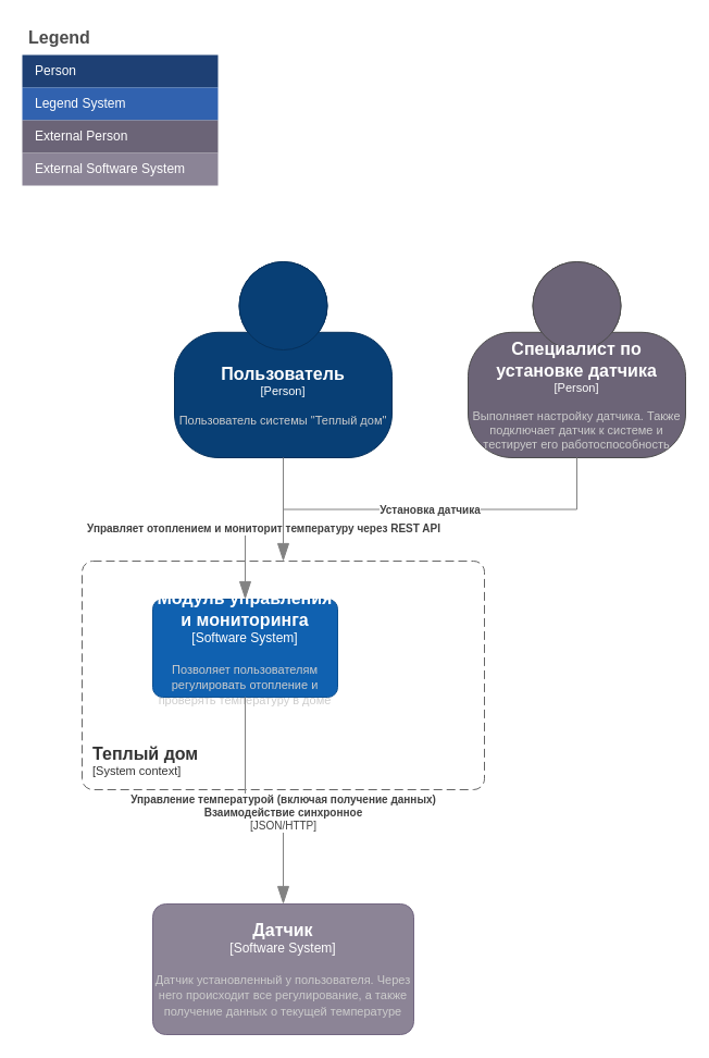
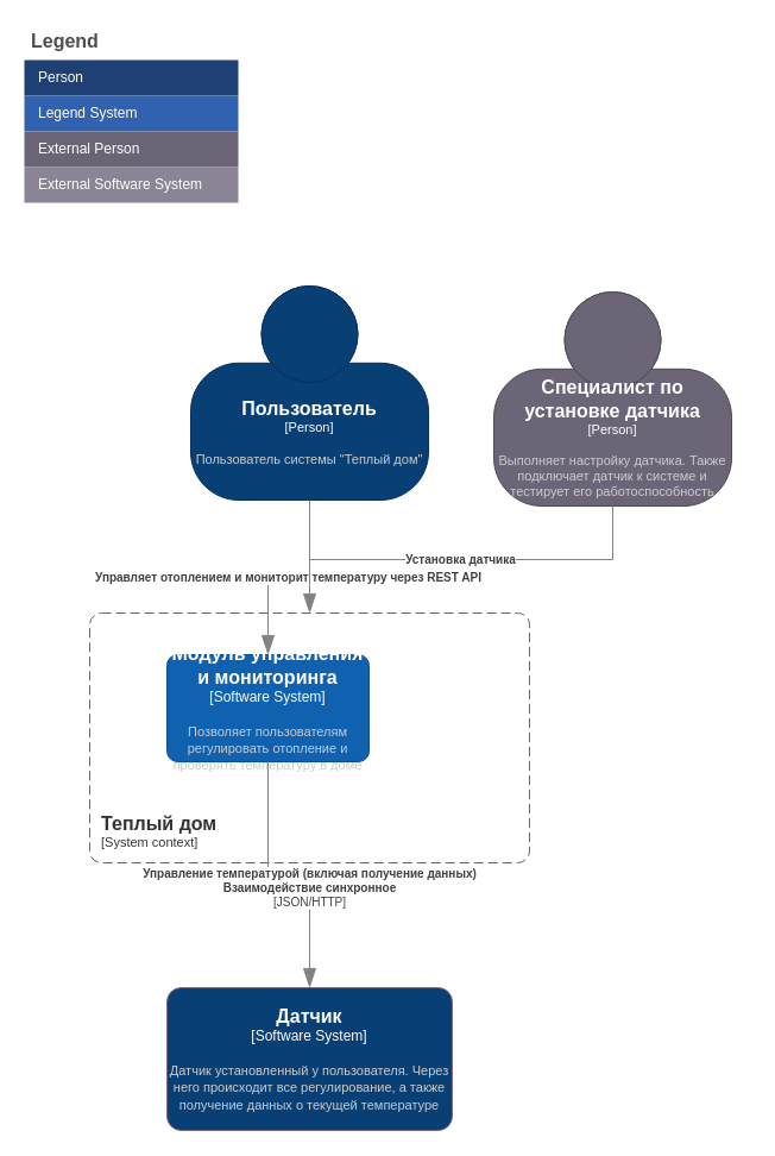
  <mxCell id="0" />
  <mxCell id="1" parent="0" />
  <mxCell id="2" value="" style="group;movable=0;resizable=0;rotatable=0;deletable=0;editable=0;locked=1;connectable=0;" connectable="0" vertex="1" parent="1"><mxGeometry x="20" y="20" width="610" height="930" as="geometry" /></mxCell>
  <mxCell id="3" value="" style="group" connectable="0" vertex="1" parent="2"><mxGeometry x="55" y="220" width="555" height="710" as="geometry" /></mxCell>
  <mxCell id="4" value="&lt;font style=&quot;font-size: 16px&quot;&gt;&lt;b&gt;Пользователь&lt;/b&gt;&lt;/font&gt;&lt;div&gt;[Person]&lt;/div&gt;&lt;br&gt;&lt;div&gt;&lt;font style=&quot;font-size: 11px&quot;&gt;&lt;font color=&quot;#cccccc&quot;&gt;Пользователь системы &quot;Теплый дом&quot;&lt;/font&gt;&lt;/div&gt;" style="html=1;fontSize=11;dashed=0;whiteSpace=wrap;fillColor=#083F75;strokeColor=#06315C;fontColor=#ffffff;shape=mxgraph.c4.person2;align=center;metaEdit=1;points=[[0.5,0,0],[1,0.5,0],[1,0.75,0],[0.75,1,0],[0.5,1,0],[0.25,1,0],[0,0.75,0],[0,0.5,0]];resizable=0;" vertex="1" parent="3"><mxGeometry x="85" width="200" height="180" as="geometry" /></mxCell>
  <mxCell id="5" value="&lt;font style=&quot;font-size: 16px&quot;&gt;&lt;b&gt;&lt;div style=&quot;text-align: left&quot;&gt;Теплый дом&lt;/div&gt;&lt;/b&gt;&lt;/font&gt;&lt;div style=&quot;text-align: left&quot;&gt;[System context]&lt;/div&gt;" style="rounded=1;fontSize=11;whiteSpace=wrap;html=1;dashed=1;arcSize=20;fillColor=none;strokeColor=#666666;fontColor=#333333;labelBackgroundColor=none;align=left;verticalAlign=bottom;labelBorderColor=none;spacingTop=0;spacing=10;dashPattern=8 4;metaEdit=1;rotatable=0;perimeter=rectanglePerimeter;noLabel=0;labelPadding=0;allowArrows=0;connectable=0;expand=0;recursiveResize=0;editable=1;pointerEvents=0;absoluteArcSize=1;points=[[0.25,0,0],[0.5,0,0],[0.75,0,0],[1,0.25,0],[1,0.5,0],[1,0.75,0],[0.75,1,0],[0.5,1,0],[0.25,1,0],[0,0.75,0],[0,0.5,0],[0,0.25,0]];" vertex="1" parent="3"><mxGeometry y="275" width="370" height="210" as="geometry" /></mxCell>
- <mxCell id="6" value="&lt;font style=&quot;font-size: 16px&quot;&gt;&lt;b&gt;Датчик&lt;/b&gt;&lt;/font&gt;&lt;div&gt;[Software System]&lt;/div&gt;&lt;br&gt;&lt;div&gt;&lt;font style=&quot;font-size: 11px&quot;&gt;&lt;font color=&quot;#cccccc&quot;&gt;Датчик установленный у пользователя. Через него происходит все регулирование, а также получение данных о текущей температуре&lt;/font&gt;&lt;/div&gt;" style="rounded=1;whiteSpace=wrap;html=1;labelBackgroundColor=none;fillColor=#8C8496;fontColor=#ffffff;align=center;arcSize=10;strokeColor=#736782;metaEdit=1;resizable=0;points=[[0.25,0,0],[0.5,0,0],[0.75,0,0],[1,0.25,0],[1,0.5,0],[1,0.75,0],[0.75,1,0],[0.5,1,0],[0.25,1,0],[0,0.75,0],[0,0.5,0],[0,0.25,0]];" vertex="1" parent="3"><mxGeometry x="65" y="590" width="240" height="120" as="geometry" /></mxCell>
+ <mxCell id="6" value="&lt;font style=&quot;font-size: 16px&quot;&gt;&lt;b&gt;Датчик&lt;/b&gt;&lt;/font&gt;&lt;div&gt;[Software System]&lt;/div&gt;&lt;br&gt;&lt;div&gt;&lt;font style=&quot;font-size: 11px&quot;&gt;&lt;font color=&quot;#cccccc&quot;&gt;Датчик установленный у пользователя. Через него происходит все регулирование, а также получение данных о текущей температуре&lt;/font&gt;&lt;/div&gt;" style="rounded=1;whiteSpace=wrap;html=1;labelBackgroundColor=none;fillColor=#083f75;fontColor=#ffffff;align=center;arcSize=10;strokeColor=#736782;metaEdit=1;resizable=0;points=[[0.25,0,0],[0.5,0,0],[0.75,0,0],[1,0.25,0],[1,0.5,0],[1,0.75,0],[0.75,1,0],[0.5,1,0],[0.25,1,0],[0,0.75,0],[0,0.5,0],[0,0.25,0]];" vertex="1" parent="3"><mxGeometry x="65" y="590" width="240" height="120" as="geometry" /></mxCell>
  <mxCell id="7" value="&lt;font style=&quot;font-size: 16px&quot;&gt;&lt;b&gt;Модуль управления и мониторинга&lt;/b&gt;&lt;/font&gt;&lt;div&gt;[Software System]&lt;/div&gt;&lt;br&gt;&lt;div&gt;&lt;font style=&quot;font-size: 11px&quot;&gt;&lt;font color=&quot;#cccccc&quot;&gt;Позволяет пользователям регулировать отопление и проверять температуру в доме&lt;/font&gt;&lt;/div&gt;" style="rounded=1;whiteSpace=wrap;html=1;labelBackgroundColor=none;fillColor=#1061B0;fontColor=#ffffff;align=center;arcSize=10;strokeColor=#0D5091;metaEdit=1;resizable=0;points=[[0.25,0,0],[0.5,0,0],[0.75,0,0],[1,0.25,0],[1,0.5,0],[1,0.75,0],[0.75,1,0],[0.5,1,0],[0.25,1,0],[0,0.75,0],[0,0.5,0],[0,0.25,0]];" vertex="1" parent="3"><mxGeometry x="65" y="310" width="170" height="90" as="geometry" /></mxCell>
  <mxCell id="8" value="&lt;div style=&quot;text-align: left&quot;&gt;&lt;div style=&quot;text-align: center&quot;&gt;&lt;b&gt;Управление температурой (включая получение данных)&#10;Взаимодействие синхронное&lt;/b&gt;&lt;/div&gt;&lt;div style=&quot;text-align: center&quot;&gt;[JSON/HTTP]&lt;/div&gt;&lt;/div&gt;" style="endArrow=blockThin;html=1;fontSize=10;fontColor=#404040;strokeWidth=1;endFill=1;strokeColor=#828282;elbow=vertical;metaEdit=1;endSize=14;startSize=14;jumpStyle=arc;jumpSize=16;rounded=0;edgeStyle=orthogonalEdgeStyle;exitX=0.5;exitY=1;exitDx=0;exitDy=0;exitPerimeter=0;entryX=0.5;entryY=0;entryDx=0;entryDy=0;entryPerimeter=0;" edge="1" parent="3" source="7" target="6"><mxGeometry x="0.25" width="240" relative="1" as="geometry"><mxPoint x="345" y="160" as="sourcePoint" /><mxPoint x="455" y="210" as="targetPoint" /><mxPoint as="offset" /></mxGeometry></mxCell>
  <mxCell id="9" value="&lt;div style=&quot;text-align: left&quot;&gt;&lt;div style=&quot;text-align: center&quot;&gt;&lt;b&gt;Управляет отоплением и мониторит температуру через REST API&lt;/b&gt;&lt;/div&gt;" style="endArrow=blockThin;html=1;fontSize=10;fontColor=#404040;strokeWidth=1;endFill=1;strokeColor=#828282;elbow=vertical;metaEdit=1;endSize=14;startSize=14;jumpStyle=arc;jumpSize=16;rounded=0;edgeStyle=orthogonalEdgeStyle;exitX=0.5;exitY=1;exitDx=0;exitDy=0;exitPerimeter=0;entryX=0.5;entryY=0;entryDx=0;entryDy=0;entryPerimeter=0;" edge="1" parent="3" source="4" target="7"><mxGeometry width="240" relative="1" as="geometry"><mxPoint x="255" y="-10" as="sourcePoint" /><mxPoint x="495" y="-10" as="targetPoint" /></mxGeometry></mxCell>
- <mxCell id="10" value="&lt;font style=&quot;font-size: 16px&quot;&gt;&lt;b&gt;Специалист по установке датчика&lt;/b&gt;&lt;/font&gt;&lt;div&gt;[Person]&lt;/div&gt;&lt;br&gt;&lt;div&gt;&lt;font style=&quot;font-size: 11px&quot;&gt;&lt;font color=&quot;#cccccc&quot;&gt;Выполняет настройку датчика. Также подключает датчик к системе и тестирует его работоспособность&lt;/font&gt;&lt;/div&gt;" style="html=1;fontSize=11;dashed=0;whiteSpace=wrap;fillColor=#6C6477;strokeColor=#4D4D4D;fontColor=#ffffff;shape=mxgraph.c4.person2;align=center;metaEdit=1;points=[[0.5,0,0],[1,0.5,0],[1,0.75,0],[0.75,1,0],[0.5,1,0],[0.25,1,0],[0,0.75,0],[0,0.5,0]];resizable=0;" vertex="1" parent="3"><mxGeometry x="355" width="200" height="180" as="geometry" /></mxCell>
+ <mxCell id="10" value="&lt;font style=&quot;font-size: 16px&quot;&gt;&lt;b&gt;Специалист по установке датчика&lt;/b&gt;&lt;/font&gt;&lt;div&gt;[Person]&lt;/div&gt;&lt;br&gt;&lt;div&gt;&lt;font style=&quot;font-size: 11px&quot;&gt;&lt;font color=&quot;#cccccc&quot;&gt;Выполняет настройку датчика. Также подключает датчик к системе и тестирует его работоспособность&lt;/font&gt;&lt;/div&gt;" style="html=1;fontSize=11;dashed=0;whiteSpace=wrap;fillColor=#6C6477;strokeColor=#4D4D4D;fontColor=#ffffff;shape=mxgraph.c4.person2;align=center;metaEdit=1;points=[[0.5,0,0],[1,0.5,0],[1,0.75,0],[0.75,1,0],[0.5,1,0],[0.25,1,0],[0,0.75,0],[0,0.5,0]];resizable=0;" vertex="1" parent="3"><mxGeometry x="340" y="5" width="200" height="180" as="geometry" /></mxCell>
  <mxCell id="11" value="&lt;div style=&quot;text-align: left&quot;&gt;&lt;div style=&quot;text-align: center&quot;&gt;&lt;b&gt;Установка датчика&lt;/b&gt;&lt;/div&gt;" style="endArrow=blockThin;html=1;fontSize=10;fontColor=#404040;strokeWidth=1;endFill=1;strokeColor=#828282;elbow=vertical;metaEdit=1;endSize=14;startSize=14;jumpStyle=arc;jumpSize=16;rounded=0;edgeStyle=orthogonalEdgeStyle;exitX=0.5;exitY=1;exitDx=0;exitDy=0;exitPerimeter=0;" edge="1" parent="3" source="10" target="5"><mxGeometry width="240" relative="1" as="geometry"><mxPoint x="535" y="290" as="sourcePoint" /><mxPoint x="535" y="420" as="targetPoint" /></mxGeometry></mxCell>
  <mxCell id="12" value="Legend" style="shape=table;startSize=30;container=1;collapsible=0;childLayout=tableLayout;fontSize=16;align=left;verticalAlign=top;fillColor=none;strokeColor=none;fontColor=#4D4D4D;fontStyle=1;spacingLeft=6;spacing=0;resizable=0;" vertex="1" parent="2"><mxGeometry width="180" height="150" as="geometry" /></mxCell>
  <mxCell id="13" value="" style="shape=tableRow;horizontal=0;startSize=0;swimlaneHead=0;swimlaneBody=0;strokeColor=inherit;top=0;left=0;bottom=0;right=0;collapsible=0;dropTarget=0;fillColor=none;points=[[0,0.5],[1,0.5]];portConstraint=eastwest;fontSize=12;" vertex="1" parent="12"><mxGeometry y="30" width="180" height="30" as="geometry" /></mxCell>
  <mxCell id="14" value="Person" style="shape=partialRectangle;html=1;whiteSpace=wrap;connectable=0;strokeColor=inherit;overflow=hidden;fillColor=#1E4074;top=0;left=0;bottom=0;right=0;pointerEvents=1;fontSize=12;align=left;fontColor=#FFFFFF;gradientColor=none;spacingLeft=10;spacingRight=4;" vertex="1" parent="13"><mxGeometry width="180" height="30" as="geometry"><mxRectangle width="180" height="30" as="alternateBounds" /></mxGeometry></mxCell>
  <mxCell id="15" value="" style="shape=tableRow;horizontal=0;startSize=0;swimlaneHead=0;swimlaneBody=0;strokeColor=inherit;top=0;left=0;bottom=0;right=0;collapsible=0;dropTarget=0;fillColor=none;points=[[0,0.5],[1,0.5]];portConstraint=eastwest;fontSize=12;" vertex="1" parent="12"><mxGeometry y="60" width="180" height="30" as="geometry" /></mxCell>
  <mxCell id="16" value="Legend System" style="shape=partialRectangle;html=1;whiteSpace=wrap;connectable=0;strokeColor=inherit;overflow=hidden;fillColor=#3162AF;top=0;left=0;bottom=0;right=0;pointerEvents=1;fontSize=12;align=left;fontColor=#FFFFFF;gradientColor=none;spacingLeft=10;spacingRight=4;" vertex="1" parent="15"><mxGeometry width="180" height="30" as="geometry"><mxRectangle width="180" height="30" as="alternateBounds" /></mxGeometry></mxCell>
  <mxCell id="17" value="" style="shape=tableRow;horizontal=0;startSize=0;swimlaneHead=0;swimlaneBody=0;strokeColor=inherit;top=0;left=0;bottom=0;right=0;collapsible=0;dropTarget=0;fillColor=none;points=[[0,0.5],[1,0.5]];portConstraint=eastwest;fontSize=12;" vertex="1" parent="12"><mxGeometry y="90" width="180" height="30" as="geometry" /></mxCell>
  <mxCell id="18" value="External Person" style="shape=partialRectangle;html=1;whiteSpace=wrap;connectable=0;strokeColor=inherit;overflow=hidden;fillColor=#6b6477;top=0;left=0;bottom=0;right=0;pointerEvents=1;fontSize=12;align=left;fontColor=#FFFFFF;gradientColor=none;spacingLeft=10;spacingRight=4;" vertex="1" parent="17"><mxGeometry width="180" height="30" as="geometry"><mxRectangle width="180" height="30" as="alternateBounds" /></mxGeometry></mxCell>
  <mxCell id="19" value="" style="shape=tableRow;horizontal=0;startSize=0;swimlaneHead=0;swimlaneBody=0;strokeColor=inherit;top=0;left=0;bottom=0;right=0;collapsible=0;dropTarget=0;fillColor=none;points=[[0,0.5],[1,0.5]];portConstraint=eastwest;fontSize=12;" vertex="1" parent="12"><mxGeometry y="120" width="180" height="30" as="geometry" /></mxCell>
  <mxCell id="20" value="External Software System" style="shape=partialRectangle;html=1;whiteSpace=wrap;connectable=0;strokeColor=inherit;overflow=hidden;fillColor=#8b8496;top=0;left=0;bottom=0;right=0;pointerEvents=1;fontSize=12;align=left;fontColor=#FFFFFF;gradientColor=none;spacingLeft=10;spacingRight=4;" vertex="1" parent="19"><mxGeometry width="180" height="30" as="geometry"><mxRectangle width="180" height="30" as="alternateBounds" /></mxGeometry></mxCell>
